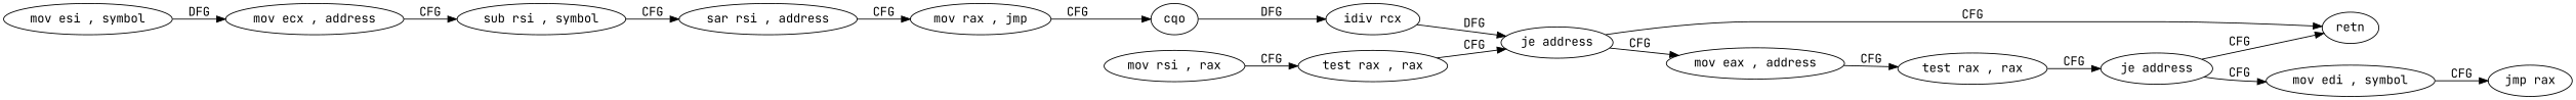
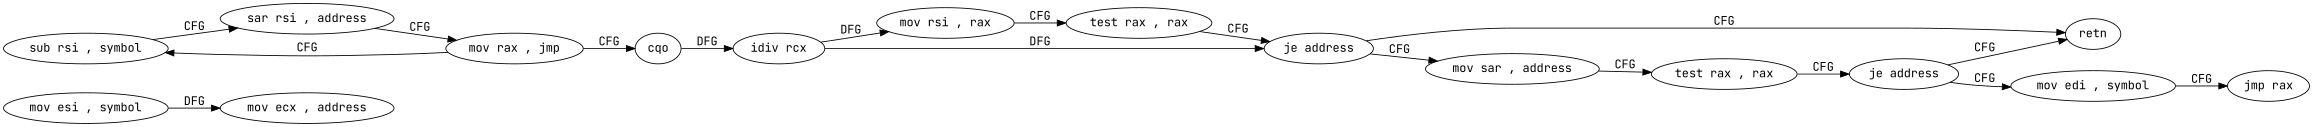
  digraph {
    fontname="JetBrains Mono"
    rankdir=LR
    node [fontname="JetBrains Mono"]
    edge [fontname="JetBrains Mono"]
    n1 [label="mov esi , symbol"]
    n2 [label="mov ecx , address"]
    n3 [label="sub rsi , symbol"]
    n4 [label="sar rsi , address"]
    n5 [label="mov rax , jmp"]
    n6 [label=cqo]
    n7 [label="idiv rcx"]
    n8 [label="mov rsi , rax"]
    n9 [label="je address"]
    n10 [label="test rax , rax"]
    n11 [label=retn]
-   n12 [label="mov eax , address"]
+   n12 [label="mov sar , address"]
    n13 [label="test rax , rax"]
    n14 [label="je address"]
    n15 [label="mov edi , symbol"]
    n16 [label="jmp rax"]
    n1 -> n2 [label=DFG]
-   n2 -> n3 [label=CFG]
+   n5 -> n3 [label=CFG]
    n3 -> n4 [label=CFG]
    n4 -> n5 [label=CFG]
    n5 -> n6 [label=CFG]
    n6 -> n7 [label=DFG]
+   n7 -> n8 [label=DFG]
    n7 -> n9 [label=DFG]
    n8 -> n10 [label=CFG]
    n9 -> n11 [label=CFG]
    n9 -> n12 [label=CFG]
    n10 -> n9 [label=CFG]
    n12 -> n13 [label=CFG]
    n13 -> n14 [label=CFG]
    n14 -> n11 [label=CFG]
    n14 -> n15 [label=CFG]
    n15 -> n16 [label=CFG]
  }
